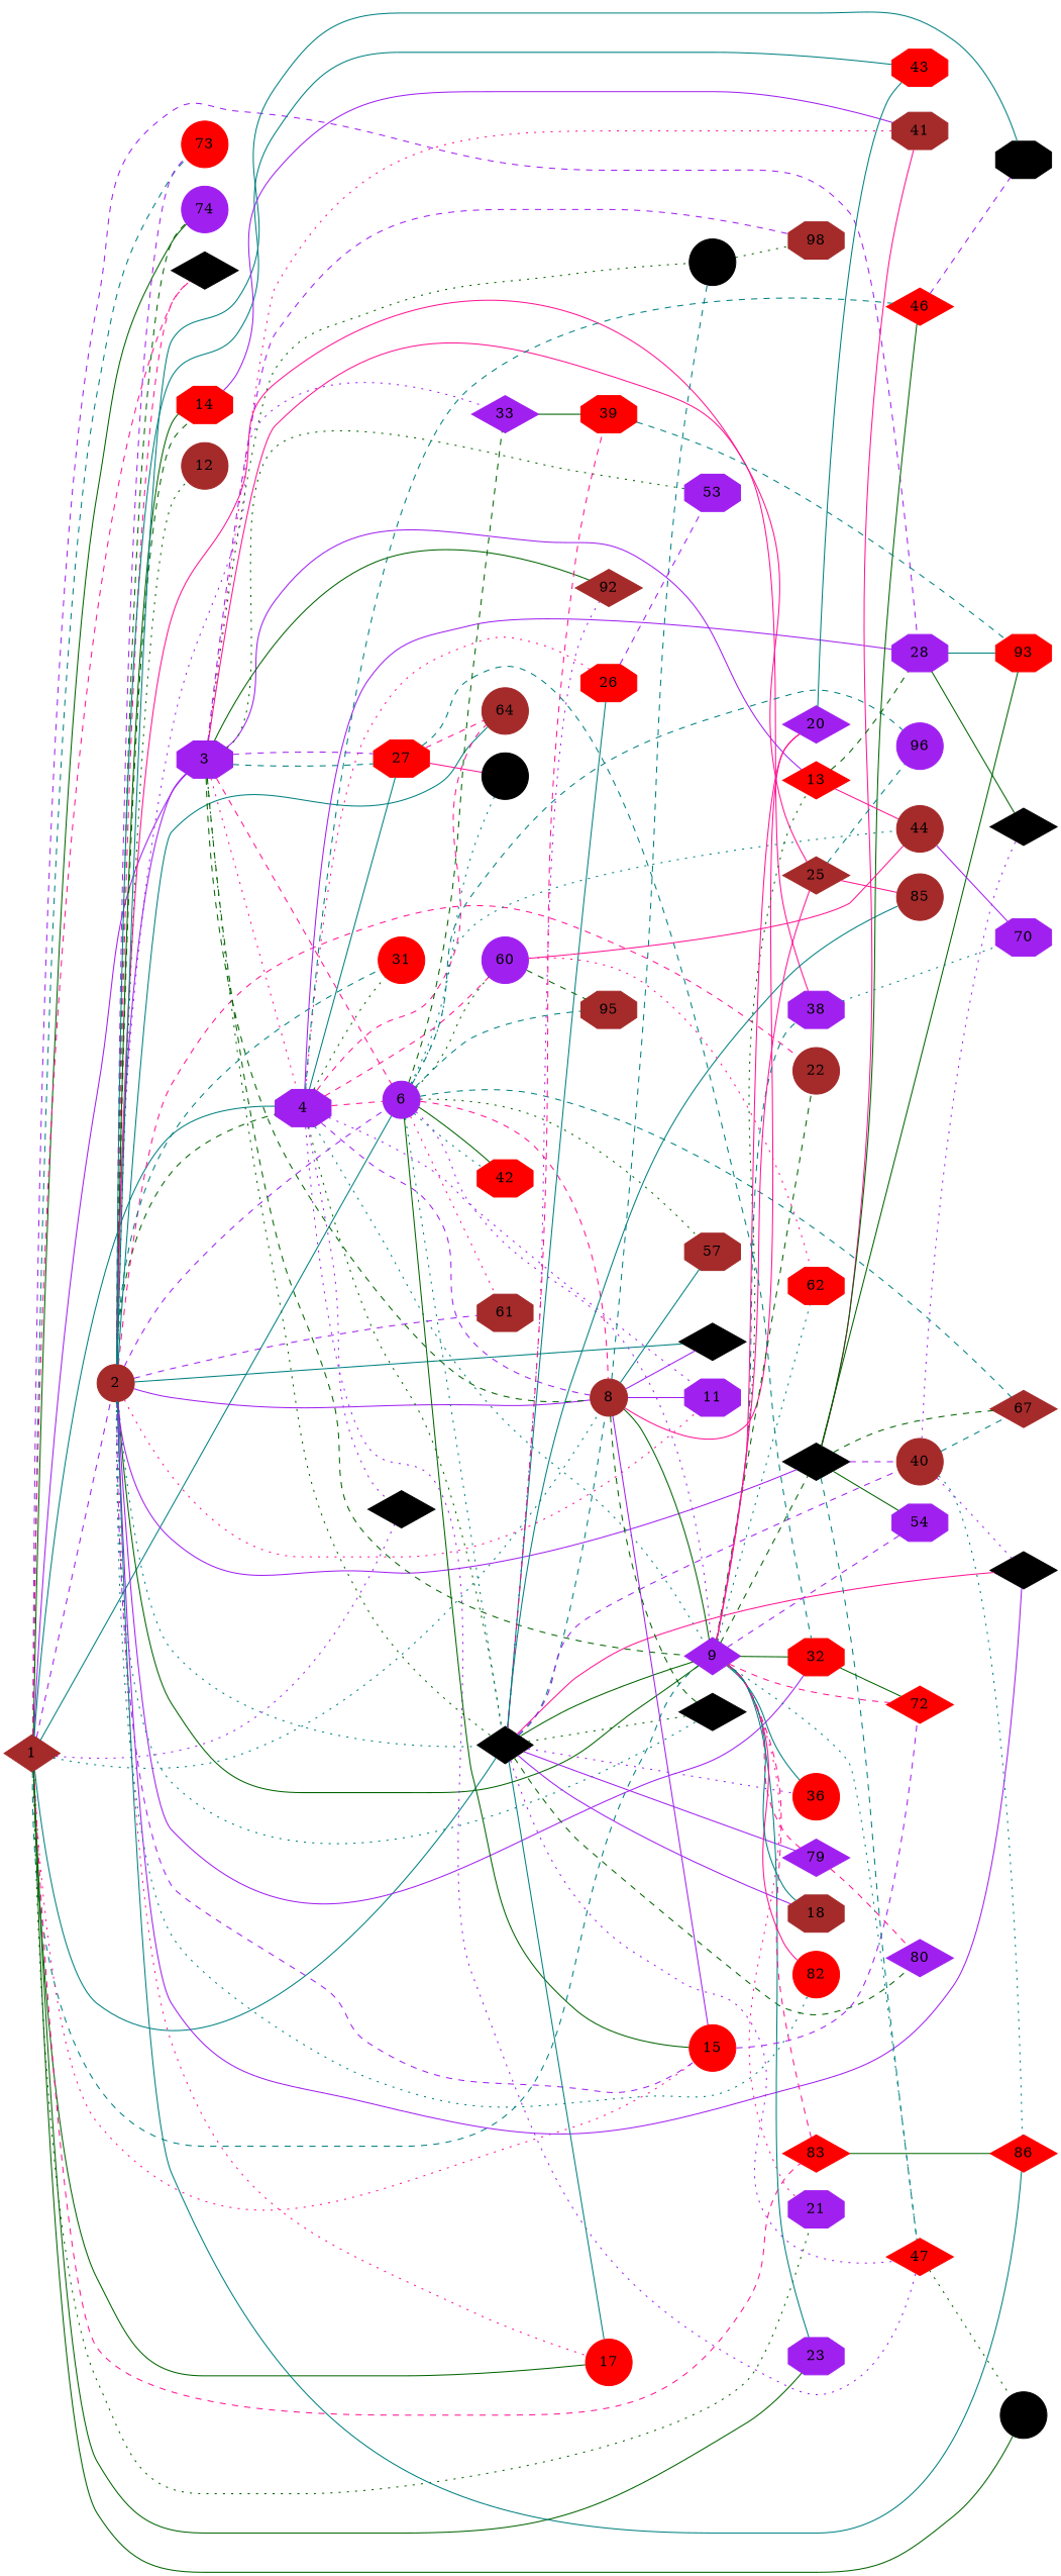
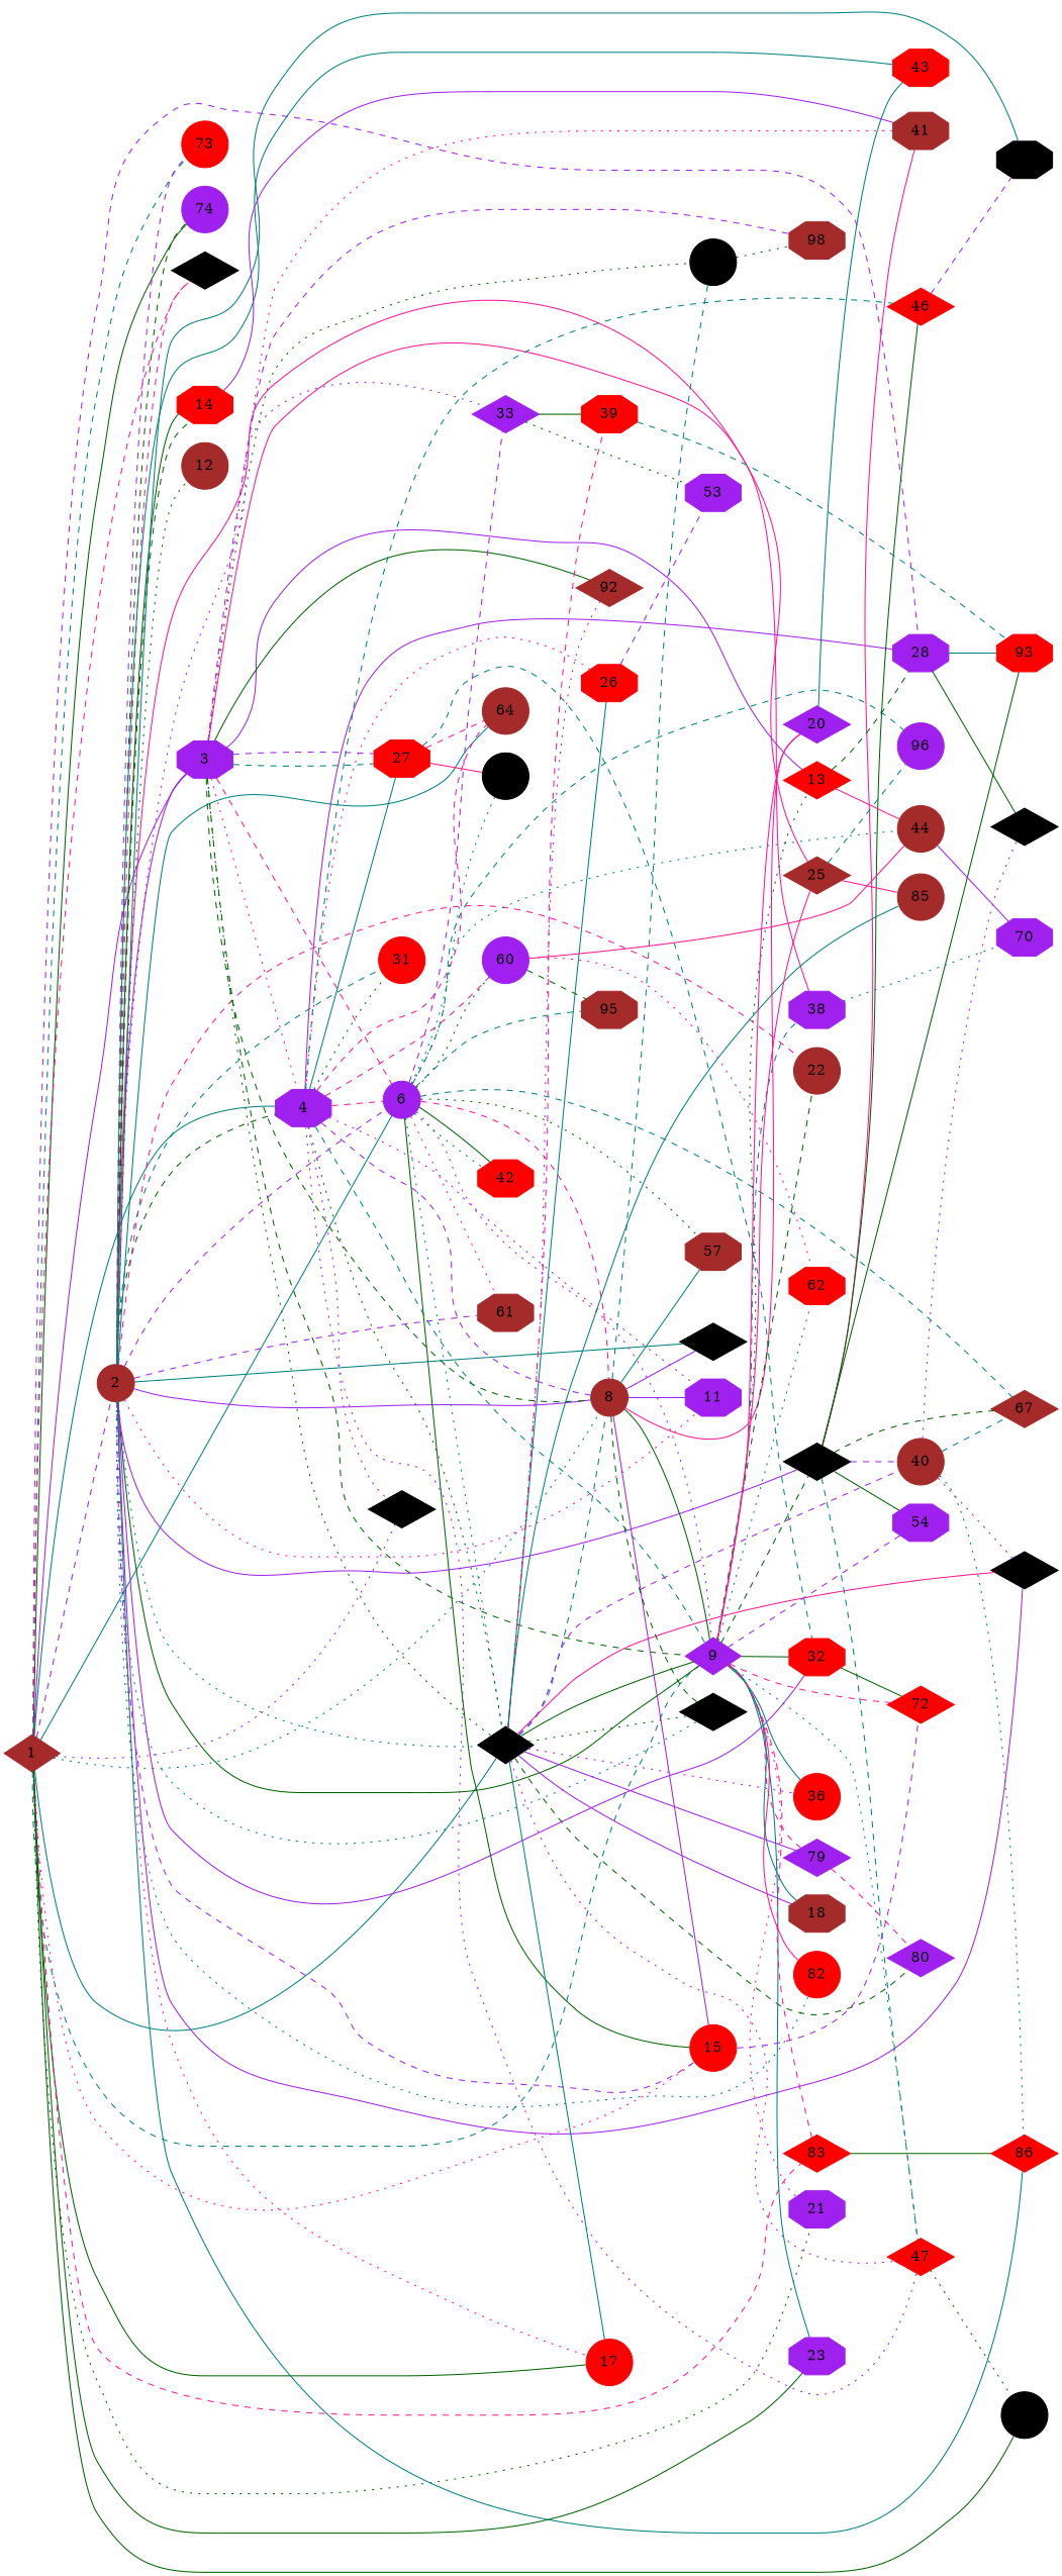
  graph {
    rankdir=LR
    node [color=red shape=octagon style=filled]
    edge [color=teal style=solid]
    1 [color=brown shape=diamond super="+34"]
    2 [color=brown shape=circle super="+5"]
    3 [color=purple super="+58"]
    4 [color=purple super="+97"]
    6 [color=purple shape=circle super="+16"]
    7 [color=black shape=diamond super="+84"]
    8 [color=brown shape=circle super="+19"]
    9 [color=purple shape=diamond super="+10"]
    15 [shape=circle super="+45"]
    17 [shape=circle super="+56"]
    21 [color=purple]
    23 [color=purple]
    28 [color=purple super="+90"]
    35 [color=black shape=diamond]
    73 [shape=circle]
    74 [color=purple shape=circle]
    78 [color=black shape=diamond]
    83 [shape=diamond]
    87 [color=black shape=circle]
    11 [color=purple super="+76"]
    12 [color=brown shape=circle]
    14
    22 [color=brown shape=circle]
    24 [color=black shape=diamond super="+49"]
    31 [shape=circle]
    32 [super="+37"]
    33 [color=purple shape=diamond]
    38 [color=purple]
    43
    59 [color=black shape=diamond super="+99"]
    61 [color=brown]
    63 [color=black shape=diamond]
    64 [color=brown shape=circle super="+77"]
    66 [color=black shape=diamond super="+75"]
    82 [shape=circle]
    86 [shape=diamond super="+91"]
    88 [color=black]
    13 [shape=diamond]
    25 [color=brown shape=diamond super="+50"]
    27 [super="+65"]
    29 [color=black shape=circle]
    41 [color=brown super="+55"]
    53 [color=purple]
    92 [color=brown shape=diamond]
    98 [color=brown]
    26
    n47 [color=purple label=60 shape=circle super="+52"]
    46 [shape=diamond]
    47 [shape=diamond super="+51"]
    42
    44 [color=brown shape=circle super="+60"]
    48 [color=black shape=circle]
    57 [color=brown]
    67 [color=brown shape=diamond super="+81"]
    95 [color=brown]
    96 [color=purple shape=circle]
    18 [color=brown]
    36 [shape=circle]
    39
    40 [color=brown shape=circle super="+68"]
    79 [color=purple shape=diamond]
    80 [color=purple shape=diamond]
    85 [color=brown shape=circle]
    20 [color=purple shape=diamond]
    54 [color=purple]
    62
    72 [shape=diamond super="+89"]
    93 [super="+94"]
    69 [color=black shape=diamond]
    70 [color=purple]
    1 -- 2 [color=purple style=dashed weight=3]
    1 -- 3 [color=purple]
    1 -- 4
    1 -- 6
    1 -- 7
    1 -- 8 [style=dotted]
    1 -- 9 [style=dashed weight=2]
    1 -- 15 [color=deeppink style=dotted]
    1 -- 17 [color=darkgreen]
    1 -- 21 [color=darkgreen style=dotted]
    1 -- 23 [color=darkgreen]
    1 -- 28 [color=purple style=dashed]
    1 -- 35 [color=purple style=dotted]
    1 -- 73 [style=dashed]
    1 -- 74 [color=darkgreen]
    1 -- 78 [color=deeppink style=dashed]
    1 -- 83 [color=deeppink style=dashed]
    1 -- 87 [color=darkgreen]
    2 -- 3 [color=purple weight=2]
    2 -- 4 [color=darkgreen style=dashed weight=2]
    2 -- 6 [color=purple style=dashed weight=2]
    2 -- 7 [style=dotted weight=3]
    2 -- 8 [color=purple weight=2]
    2 -- 9 [color=darkgreen weight=4]
    2 -- 15 [color=purple style=dashed]
    2 -- 17 [color=deeppink style=dotted]
    2 -- 73 [color=purple style=dashed]
    2 -- 74 [color=darkgreen style=dashed]
    2 -- 78 [color=deeppink style=dashed]
    2 -- 11 [color=deeppink style=dotted]
    2 -- 12 [color=darkgreen style=dotted weight=2]
    2 -- 14 [color=darkgreen style=dashed]
    2 -- 14 [color=darkgreen]
    2 -- 22 [color=deeppink style=dashed]
    2 -- 24 [color=purple]
    2 -- 31 [style=dashed]
    2 -- 32 [color=purple]
    2 -- 33 [color=purple style=dotted]
    2 -- 38 [color=deeppink]
    2 -- 43
    2 -- 59 [style=dotted]
    2 -- 61 [color=purple style=dashed]
    2 -- 63
    2 -- 64
    2 -- 66 [color=purple]
    2 -- 82 [style=dotted]
    2 -- 86
    2 -- 88
    3 -- 4 [color=deeppink style=dotted]
    3 -- 6 [color=deeppink style=dashed weight=2]
    3 -- 7 [color=darkgreen style=dotted weight=2]
    3 -- 8 [color=darkgreen style=dashed]
    3 -- 9 [color=darkgreen style=dashed weight=2]
    3 -- 13 [color=purple]
    3 -- 25 [color=deeppink weight=2]
    3 -- 27 [style=dashed]
    3 -- 27 [color=purple style=dashed]
    3 -- 29 [color=darkgreen style=dotted]
    3 -- 41 [color=deeppink style=dotted]
-   3 -- 53 [color=darkgreen style=dotted]
+   33 -- 53 [color=darkgreen style=dotted]
    3 -- 92 [color=darkgreen]
    3 -- 98 [color=purple style=dashed]
    4 -- 6 [color=deeppink style=dashed]
    4 -- 7 [color=darkgreen style=dotted]
    4 -- 8 [color=purple style=dashed]
-   4 -- 9 [style=dotted weight=2]
+   4 -- 9 [style=dashed weight=2]
    4 -- 28 [color=purple]
    4 -- 35 [color=purple style=dotted]
    4 -- 11 [color=purple style=dotted]
    4 -- 31 [color=darkgreen style=dotted]
    4 -- 64 [color=deeppink style=dashed]
    4 -- 27
    4 -- 26 [color=deeppink style=dotted]
    4 -- n47 [color=deeppink style=dashed]
    4 -- 46 [style=dashed]
    4 -- 47 [color=purple style=dotted]
    6 -- 7 [style=dotted]
    6 -- 8 [color=deeppink style=dashed]
    6 -- 9 [color=purple style=dotted weight=2]
    6 -- 15 [color=darkgreen]
-   6 -- 33 [color=darkgreen style=dashed]
+   6 -- 33 [color=purple style=dashed]
    6 -- 61 [color=deeppink style=dotted]
    6 -- n47 [color=darkgreen style=dotted weight=2]
    6 -- 42 [style=dotted]
    6 -- 42 [color=darkgreen]
    6 -- 44 [style=dotted]
    6 -- 48 [style=dotted]
    6 -- 57 [color=darkgreen style=dotted]
    6 -- 67 [style=dashed]
    6 -- 95 [style=dashed]
    6 -- 96 [style=dashed]
    7 -- 8 [style=dashed]
    7 -- 9 [color=darkgreen weight=2]
    7 -- 17
    7 -- 59 [color=darkgreen style=dotted]
    7 -- 66 [color=deeppink]
    7 -- 92 [color=purple style=dotted]
    7 -- 26
    7 -- 47 [color=purple style=dotted]
    7 -- 18 [color=purple]
    7 -- 36 [color=purple style=dotted]
    7 -- 39 [color=deeppink style=dashed]
    7 -- 40 [color=purple style=dashed]
    7 -- 79 [color=purple]
    7 -- 80 [color=darkgreen style=dashed]
    7 -- 85
    8 -- 9 [color=darkgreen weight=2]
    8 -- 15 [color=purple]
    8 -- 11 [color=purple]
    8 -- 59 [color=darkgreen style=dashed]
    8 -- 63 [color=purple]
    8 -- 29 [style=dashed]
    8 -- 57
    8 -- 20 [color=deeppink]
    9 -- 21 [color=deeppink style=dotted]
    9 -- 23
    9 -- 83 [color=deeppink style=dashed]
    9 -- 22 [color=darkgreen style=dashed]
    9 -- 24 [color=darkgreen style=dashed weight=2]
    9 -- 32 [color=darkgreen]
    9 -- 38 [style=dashed]
    9 -- 82 [color=deeppink]
    9 -- 13 [color=darkgreen style=dotted]
    9 -- 25 [color=deeppink]
    9 -- 47 [style=dotted]
    9 -- 18
    9 -- 36
    9 -- 79 [color=deeppink style=dashed]
    9 -- 20 [color=deeppink]
    9 -- 54 [color=purple style=dashed]
    9 -- 62 [style=dotted]
    9 -- 72 [color=deeppink style=dashed]
    15 -- 72 [color=purple style=dashed]
    28 -- 93
    28 -- 69 [color=darkgreen]
    83 -- 86 [color=darkgreen]
    14 -- 41 [color=purple]
    24 -- 41 [color=deeppink]
    24 -- 46 [color=darkgreen]
    24 -- 47 [style=dashed]
    24 -- 67 [color=darkgreen style=dashed]
    24 -- 40 [color=purple style=dashed weight=2]
    24 -- 54 [color=darkgreen]
    24 -- 93 [color=darkgreen]
    32 -- 72 [color=darkgreen]
    33 -- 39 [color=darkgreen]
    38 -- 70 [style=dotted]
    13 -- 28 [color=darkgreen style=dashed]
    13 -- 44 [color=deeppink]
    25 -- 96 [style=dashed]
    25 -- 85 [color=deeppink]
    27 -- 32 [style=dashed]
    27 -- 64 [color=deeppink style=dashed]
    27 -- 48 [color=deeppink]
    29 -- 98 [color=darkgreen style=dotted]
    26 -- 53 [color=purple style=dashed]
    n47 -- 44 [color=deeppink]
    n47 -- 95 [color=darkgreen style=dashed]
    n47 -- 62 [color=deeppink style=dotted]
    46 -- 88 [color=purple style=dashed]
    47 -- 87 [color=darkgreen style=dotted]
    44 -- 70 [color=purple]
    39 -- 93 [style=dashed]
    40 -- 66 [color=purple style=dotted]
    40 -- 86 [style=dotted]
    40 -- 67 [style=dashed]
    40 -- 69 [color=purple style=dotted]
    79 -- 80 [color=deeppink style=dashed]
    20 -- 43
  }
